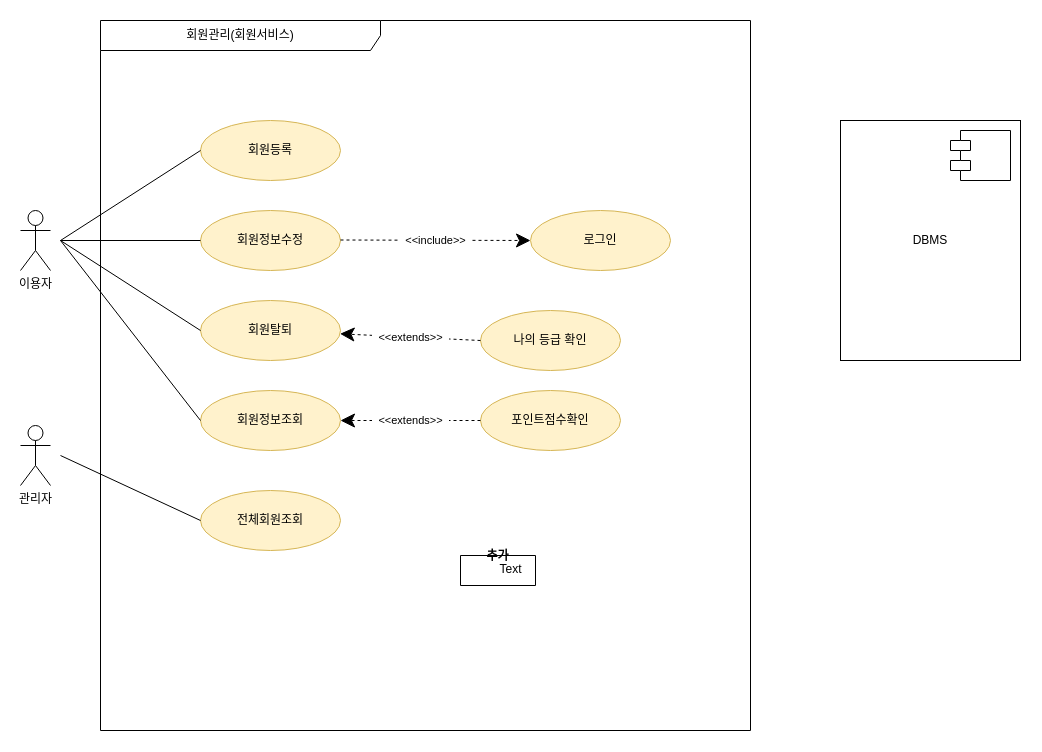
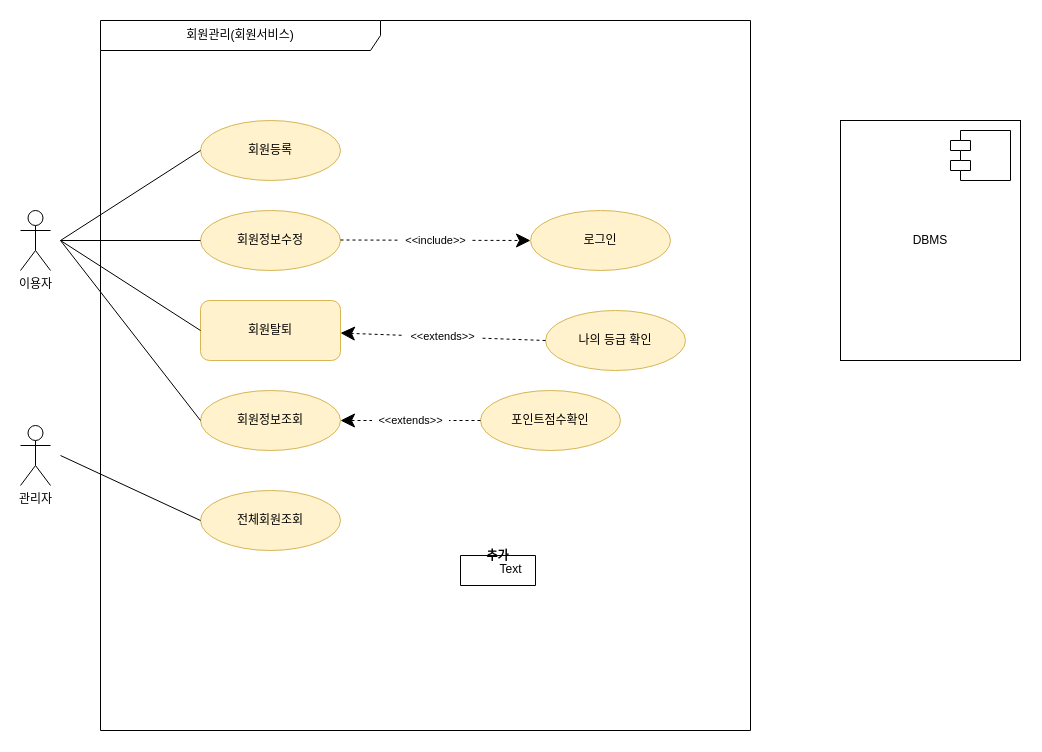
  <mxCell id="0" />
  <mxCell id="1" parent="0" />
  <mxCell id="2" value="이용자&lt;br&gt;" style="shape=umlActor;verticalLabelPosition=bottom;verticalAlign=top;html=1;outlineConnect=0;" parent="1" vertex="1"><mxGeometry x="20" y="210" width="30" height="60" as="geometry" /></mxCell>
  <mxCell id="3" value="회원관리(회원서비스)" style="shape=umlFrame;whiteSpace=wrap;html=1;pointerEvents=0;width=280;height=30;" parent="1" vertex="1"><mxGeometry x="100" y="20" width="650" height="710" as="geometry" /></mxCell>
  <mxCell id="4" value="회원등록" style="ellipse;whiteSpace=wrap;html=1;fillColor=#fff2cc;strokeColor=#d6b656;" parent="1" vertex="1"><mxGeometry x="200" y="120" width="140" height="60" as="geometry" /></mxCell>
  <mxCell id="5" value="회원정보수정" style="ellipse;whiteSpace=wrap;html=1;fillColor=#fff2cc;strokeColor=#d6b656;" parent="1" vertex="1"><mxGeometry x="200" y="210" width="140" height="60" as="geometry" /></mxCell>
- <mxCell id="6" value="회원탈퇴" style="ellipse;whiteSpace=wrap;html=1;fillColor=#fff2cc;strokeColor=#d6b656;" parent="1" vertex="1"><mxGeometry x="200" y="300" width="140" height="60" as="geometry" /></mxCell>
+ <mxCell id="6" value="회원탈퇴" style="whiteSpace=wrap;html=1;fillColor=#fff2cc;strokeColor=#d6b656;rounded=1;" parent="1" vertex="1"><mxGeometry x="200" y="300" width="140" height="60" as="geometry" /></mxCell>
  <mxCell id="7" value="회원정보조회" style="ellipse;whiteSpace=wrap;html=1;fillColor=#fff2cc;strokeColor=#d6b656;" parent="1" vertex="1"><mxGeometry x="200" y="390" width="140" height="60" as="geometry" /></mxCell>
  <mxCell id="8" value="전체회원조회" style="ellipse;whiteSpace=wrap;html=1;fillColor=#fff2cc;strokeColor=#d6b656;" parent="1" vertex="1"><mxGeometry x="200" y="490" width="140" height="60" as="geometry" /></mxCell>
  <mxCell id="9" value="" style="endArrow=none;html=1;rounded=0;entryX=0;entryY=0.5;entryDx=0;entryDy=0;" parent="1" target="5" edge="1"><mxGeometry width="50" height="50" relative="1" as="geometry"><mxPoint x="60" y="240" as="sourcePoint" /><mxPoint x="420" y="340" as="targetPoint" /></mxGeometry></mxCell>
  <mxCell id="10" value="" style="endArrow=none;html=1;rounded=0;entryX=0;entryY=0.5;entryDx=0;entryDy=0;" parent="1" target="4" edge="1"><mxGeometry width="50" height="50" relative="1" as="geometry"><mxPoint x="60" y="240" as="sourcePoint" /><mxPoint x="170" y="190" as="targetPoint" /></mxGeometry></mxCell>
  <mxCell id="11" value="" style="endArrow=none;html=1;rounded=0;entryX=0;entryY=0.5;entryDx=0;entryDy=0;" parent="1" target="6" edge="1"><mxGeometry width="50" height="50" relative="1" as="geometry"><mxPoint x="60" y="240" as="sourcePoint" /><mxPoint x="170" y="100" as="targetPoint" /></mxGeometry></mxCell>
  <mxCell id="12" value="" style="endArrow=none;html=1;rounded=0;entryX=0;entryY=0.5;entryDx=0;entryDy=0;" parent="1" target="7" edge="1"><mxGeometry width="50" height="50" relative="1" as="geometry"><mxPoint x="60" y="240" as="sourcePoint" /><mxPoint x="170" y="280" as="targetPoint" /></mxGeometry></mxCell>
  <mxCell id="13" value="" style="endArrow=none;html=1;rounded=0;entryX=0;entryY=0.5;entryDx=0;entryDy=0;" parent="1" target="8" edge="1"><mxGeometry width="50" height="50" relative="1" as="geometry"><mxPoint x="60" y="455" as="sourcePoint" /><mxPoint x="170" y="370" as="targetPoint" /></mxGeometry></mxCell>
  <mxCell id="14" value="관리자" style="shape=umlActor;verticalLabelPosition=bottom;verticalAlign=top;html=1;outlineConnect=0;" parent="1" vertex="1"><mxGeometry x="20" y="425" width="30" height="60" as="geometry" /></mxCell>
  <mxCell id="15" value="로그인" style="ellipse;whiteSpace=wrap;html=1;fillColor=#fff2cc;strokeColor=#d6b656;" parent="1" vertex="1"><mxGeometry x="530" y="210" width="140" height="60" as="geometry" /></mxCell>
  <mxCell id="16" value="&amp;nbsp; &amp;lt;&amp;lt;include&amp;gt;&amp;gt;&amp;nbsp;&amp;nbsp;" style="endArrow=classic;endSize=12;dashed=1;html=1;rounded=0;endFill=1;" parent="1" edge="1"><mxGeometry width="160" relative="1" as="geometry"><mxPoint x="340" y="239.5" as="sourcePoint" /><mxPoint x="530" y="240" as="targetPoint" /></mxGeometry></mxCell>
- <mxCell id="17" value="나의 등급 확인" style="ellipse;whiteSpace=wrap;html=1;fillColor=#fff2cc;strokeColor=#d6b656;" parent="1" vertex="1"><mxGeometry x="480" y="310" width="140" height="60" as="geometry" /></mxCell>
+ <mxCell id="17" value="나의 등급 확인" style="ellipse;whiteSpace=wrap;html=1;fillColor=#fff2cc;strokeColor=#d6b656;" parent="1" vertex="1"><mxGeometry x="545" y="310" width="140" height="60" as="geometry" /></mxCell>
  <mxCell id="18" value="포인트점수확인" style="ellipse;whiteSpace=wrap;html=1;fillColor=#fff2cc;strokeColor=#d6b656;" parent="1" vertex="1"><mxGeometry x="480" y="390" width="140" height="60" as="geometry" /></mxCell>
  <mxCell id="19" value="&amp;nbsp; &amp;lt;&amp;lt;extends&amp;gt;&amp;gt;&amp;nbsp;&amp;nbsp;" style="endArrow=classic;endSize=12;dashed=1;html=1;rounded=0;exitX=0;exitY=0.5;exitDx=0;exitDy=0;endFill=1;" parent="1" source="17" target="6" edge="1"><mxGeometry width="160" relative="1" as="geometry"><mxPoint x="310" y="360" as="sourcePoint" /><mxPoint x="470" y="360" as="targetPoint" /></mxGeometry></mxCell>
  <mxCell id="20" value="&amp;nbsp; &amp;lt;&amp;lt;extends&amp;gt;&amp;gt;&amp;nbsp;&amp;nbsp;" style="endArrow=classic;endSize=12;dashed=1;html=1;rounded=0;exitX=0;exitY=0.5;exitDx=0;exitDy=0;endFill=1;entryX=1;entryY=0.5;entryDx=0;entryDy=0;" parent="1" source="18" target="7" edge="1"><mxGeometry width="160" relative="1" as="geometry"><mxPoint x="480" y="360" as="sourcePoint" /><mxPoint x="348" y="347" as="targetPoint" /></mxGeometry></mxCell>
  <mxCell id="21" value="DBMS" style="html=1;whiteSpace=wrap;" parent="1" vertex="1"><mxGeometry x="840" y="120" width="180" height="240" as="geometry" /></mxCell>
  <mxCell id="22" value="" style="shape=module;align=left;spacingLeft=20;align=center;verticalAlign=top;whiteSpace=wrap;html=1;" parent="1" vertex="1"><mxGeometry x="950" y="130" width="60" height="50" as="geometry" /></mxCell>
  <mxCell id="23" value="추가" style="swimlane;startSize=0;" vertex="1" parent="1"><mxGeometry x="460" y="555" width="75" height="30" as="geometry" /></mxCell>
  <mxCell id="24" value="Text" style="text;html=1;align=center;verticalAlign=middle;resizable=0;points=[];autosize=1;strokeColor=none;fillColor=none;" vertex="1" parent="23"><mxGeometry x="25" y="-1" width="50" height="30" as="geometry" /></mxCell>
